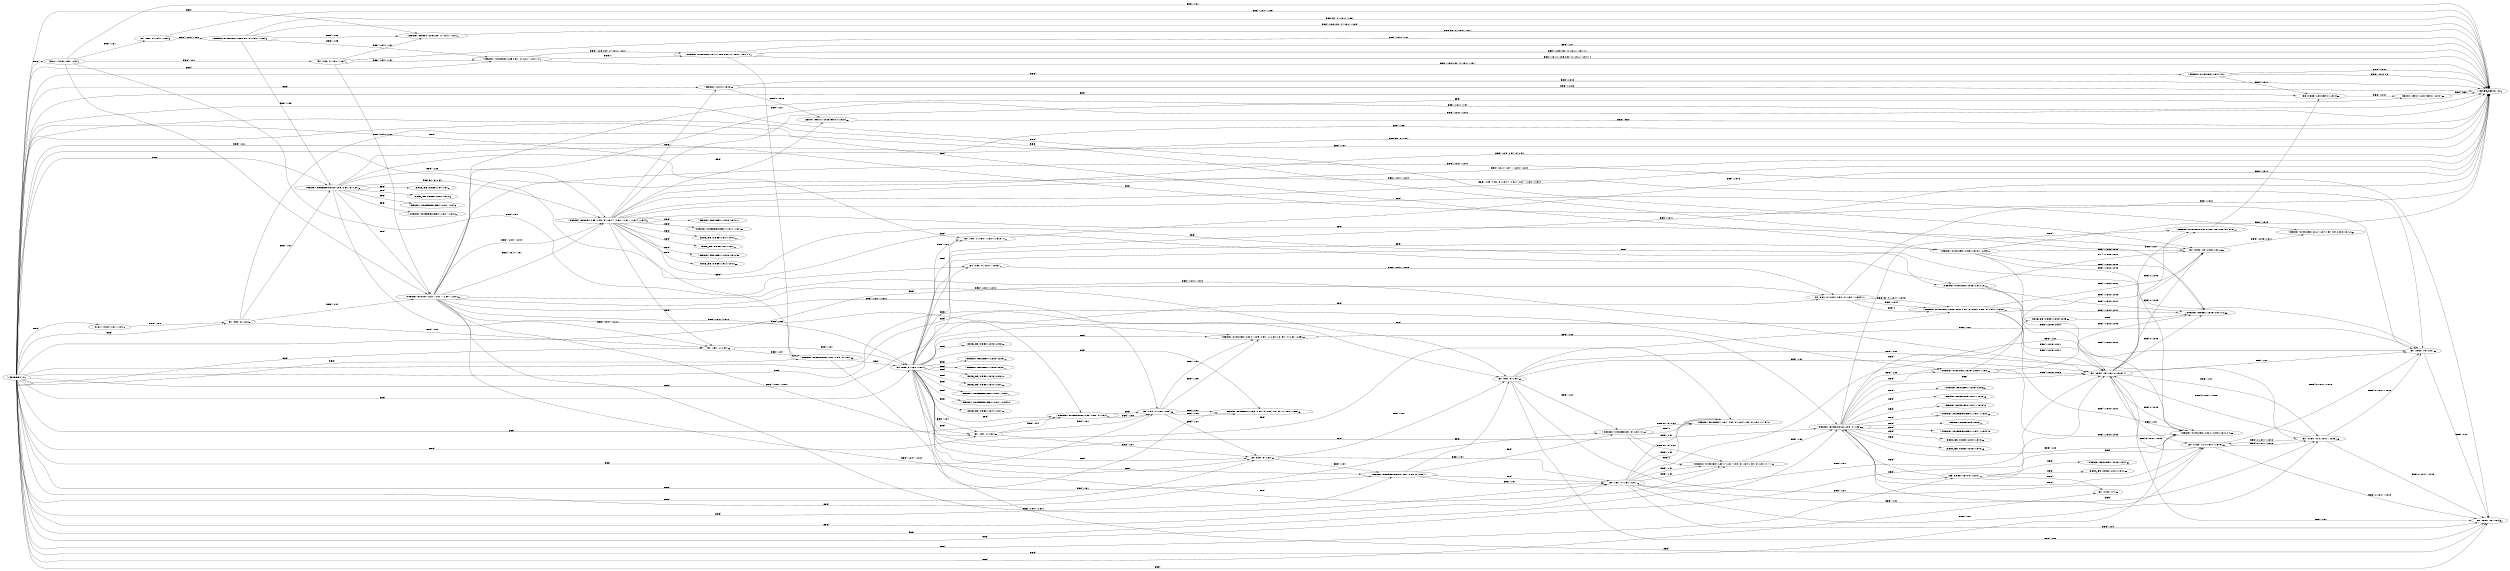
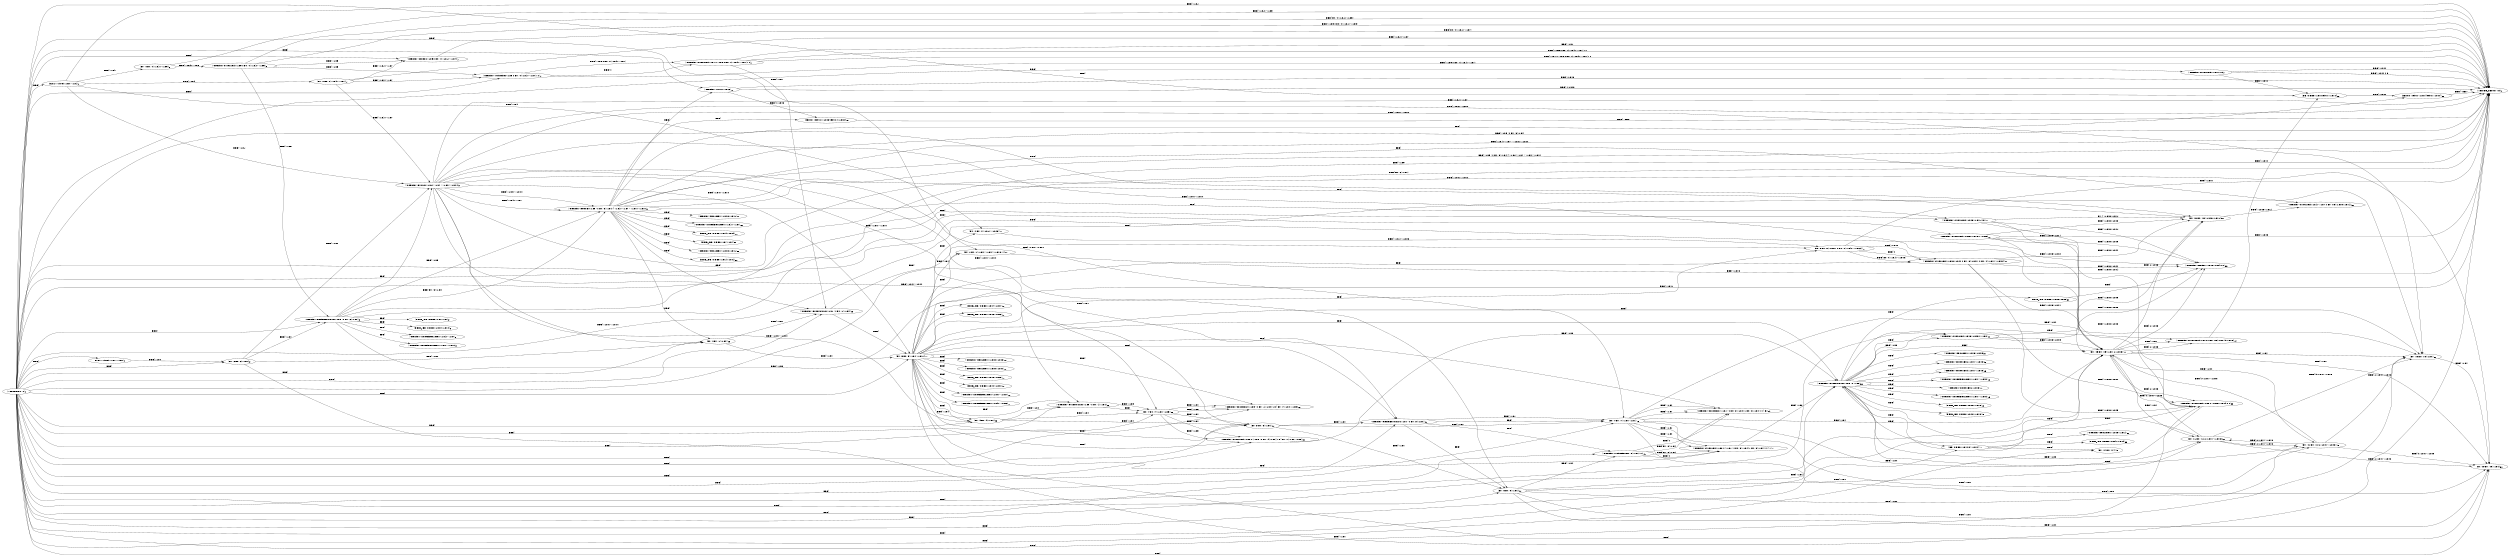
  digraph {
    fontname=Lato
    rankdir=LR
    node [fontname=Lato]
    edge [fontname=Lato]
    n1 [label=<(METHOD,FUN1)<SUB>1</SUB>>]
    n2 [label=<(PARAM,struct VAR1 *VAR2)<SUB>1</SUB>>]
    n3 [label=<(PARAM,struct VAR3 *VAR4)<SUB>1</SUB>>]
    n4 [label=<(&lt;operator&gt;.assignment,VAR11 = 0)<SUB>7</SUB>>]
    n5 [label=<(&lt;operator&gt;.assignment,VAR10.VAR14 = 0)<SUB>12</SUB>>]
    n6 [label=<(&lt;operator&gt;.assignment,VAR8 = (VAR5 &lt;= FUN4(VAR2)) ? 0 : FUN7(VAR2, VAR5))<SUB>23</SUB>>]
    n7 [label=<(&lt;operator&gt;.assignment,VAR10.VAR19 = VAR20)<SUB>26</SUB>>]
    n8 [label=<(FUN18,FUN18(VAR2))<SUB>52</SUB>>]
    n9 [label=<(FUN19,FUN19(VAR2))<SUB>54</SUB>>]
    n10 [label=<(&lt;operator&gt;.lessEqualsThan,VAR6 &lt;= FUN4(VAR2))<SUB>13</SUB>>]
    n11 [label=<(FUN5,FUN5(VAR2, VAR16))<SUB>16</SUB>>]
    n12 [label=<(&lt;operator&gt;.lessEqualsThan,VAR8 &lt;= VAR9)<SUB>30</SUB>>]
    n13 [label=<(&lt;operator&gt;.assignment,VAR8 = VAR10.VAR24 + 1)<SUB>30</SUB>>]
    n14 [label=<(IDENTIFIER,VAR11,return VAR11;)<SUB>59</SUB>>]
    n15 [label=<(&lt;operator&gt;.subtraction,VAR5 + FUN2(VAR4-&gt;VAR7) - 1)<SUB>4</SUB>>]
    n16 [label=<(FUN6,FUN6(VAR2-&gt;VAR17, VAR18, 			&quot;&quot;))<SUB>17</SUB>>]
    n17 [label=<(&lt;operator&gt;.conditional,(VAR5 &lt;= FUN4(VAR2)) ? 0 : FUN7(VAR2, VAR5))<SUB>23</SUB>>]
    n18 [label=<(FUN9,FUN9(VAR22, 1, FUN2(VAR4-&gt;VAR23)))<SUB>27</SUB>>]
    n19 [label=<(&lt;operator&gt;.assignment,VAR10.VAR25 = VAR8)<SUB>31</SUB>>]
    n20 [label=<(FUN17,FUN17())<SUB>49</SUB>>]
    n21 [label=<(FUN20,FUN20(VAR10.VAR14))<SUB>58</SUB>>]
    n22 [label=<(&lt;operator&gt;.addition,VAR5 + FUN2(VAR4-&gt;VAR7))<SUB>4</SUB>>]
    n23 [label=<(&lt;operator&gt;.greaterEqualsThan,VAR5 &gt;= FUN3(VAR2))<SUB>9</SUB>>]
    n24 [label=<(&lt;operator&gt;.minus,-VAR13)<SUB>10</SUB>>]
    n25 [label=<(FUN4,FUN4(VAR2))<SUB>13</SUB>>]
    n26 [label=<(&lt;operator&gt;.lessEqualsThan,VAR5 &lt;= FUN4(VAR2))<SUB>29</SUB>>]
    n27 [label=<(FUN7,FUN7(VAR2, VAR5))<SUB>23</SUB>>]
    n28 [label=<(&lt;operator&gt;.greaterEqualsThan,VAR6 &gt;= FUN3(VAR2))<SUB>24</SUB>>]
    n29 [label=<(&lt;operator&gt;.subtraction,FUN8(VAR2) - 1)<SUB>24</SUB>>]
    n30 [label=<(FUN7,FUN7(VAR2, VAR6))<SUB>25</SUB>>]
    n31 [label=<(&lt;operator&gt;.addition,VAR10.VAR24 + 1)<SUB>30</SUB>>]
    n32 [label=<(IDENTIFIER,VAR11,if (VAR11))<SUB>46</SUB>>]
    n33 [label=<(FUN3,FUN3(VAR2))<SUB>9</SUB>>]
    n34 [label=<(FUN4,FUN4(VAR2))<SUB>23</SUB>>]
    n35 [label=<(FUN3,FUN3(VAR2))<SUB>24</SUB>>]
    n36 [label=<(FUN8,FUN8(VAR2))<SUB>24</SUB>>]
    n37 [label=<(FUN15,FUN15(VAR2, &amp;VAR10))<SUB>44</SUB>>]
    n38 [label=<(METHOD_RETURN,int)<SUB>1</SUB>>]
    n39 [label=<(FUN2,FUN2(VAR4-&gt;VAR5))<SUB>3</SUB>>]
    n40 [label=<(&lt;operator&gt;.lessThan,VAR4-&gt;VAR7 &lt; VAR2-&gt;VAR12)<SUB>9</SUB>>]
    n41 [label=<(FUN2,FUN2(VAR4-&gt;VAR23))<SUB>27</SUB>>]
    n42 [label=<(FUN2,FUN2(VAR4-&gt;VAR7))<SUB>4</SUB>>]
    n43 [label=<(&lt;operator&gt;.assignment,VAR9 = (VAR6 &gt;= FUN3(VAR2)) ? FUN8(VAR2) - 1 : ...)<SUB>24</SUB>>]
    n44 [label=<(&lt;operator&gt;.assignment,VAR10.VAR21 = FUN9(VAR22, 1, FUN2(VAR4-&gt;VAR23)))<SUB>27</SUB>>]
    n45 [label=<(&lt;operator&gt;.conditional,(VAR6 &gt;= FUN3(VAR2)) ? FUN8(VAR2) - 1 : 						F...)<SUB>24</SUB>>]
    n46 [label=<(&lt;operator&gt;.fieldAccess,VAR10.VAR19)<SUB>26</SUB>>]
    n47 [label=<(&lt;operator&gt;.fieldAccess,VAR10.VAR21)<SUB>27</SUB>>]
    n48 [label=<(FIELD_IDENTIFIER,VAR19,VAR19)<SUB>26</SUB>>]
    n49 [label=<(FIELD_IDENTIFIER,VAR21,VAR21)<SUB>27</SUB>>]
    n50 [label=<(&lt;operator&gt;.indirectFieldAccess,VAR2-&gt;VAR17)<SUB>17</SUB>>]
    n51 [label=<(&lt;operator&gt;.indirectFieldAccess,VAR4-&gt;VAR23)<SUB>27</SUB>>]
    n52 [label=<(FIELD_IDENTIFIER,VAR17,VAR17)<SUB>17</SUB>>]
    n53 [label=<(FIELD_IDENTIFIER,VAR23,VAR23)<SUB>27</SUB>>]
    n54 [label=<(FUN14,FUN14(&amp;VAR2-&gt;VAR28))<SUB>43</SUB>>]
    n55 [label=<(&lt;operator&gt;.assignment,VAR11 = FUN15(VAR2, &amp;VAR10))<SUB>44</SUB>>]
    n56 [label=<(FUN16,FUN16(&amp;VAR2-&gt;VAR28))<SUB>45</SUB>>]
    n57 [label=<(&lt;operator&gt;.fieldAccess,VAR10.VAR25)<SUB>31</SUB>>]
    n58 [label=<(&lt;operator&gt;.addressOf,&amp;VAR2-&gt;VAR28)<SUB>43</SUB>>]
    n59 [label=<(&lt;operator&gt;.addressOf,&amp;VAR2-&gt;VAR28)<SUB>45</SUB>>]
    n60 [label=<(FIELD_IDENTIFIER,VAR25,VAR25)<SUB>31</SUB>>]
    n61 [label=<(&lt;operator&gt;.indirectFieldAccess,VAR2-&gt;VAR28)<SUB>43</SUB>>]
    n62 [label=<(&lt;operator&gt;.addressOf,&amp;VAR10)<SUB>44</SUB>>]
    n63 [label=<(&lt;operator&gt;.indirectFieldAccess,VAR2-&gt;VAR28)<SUB>45</SUB>>]
    n64 [label=<(FIELD_IDENTIFIER,VAR28,VAR28)<SUB>43</SUB>>]
    n65 [label=<(FIELD_IDENTIFIER,VAR28,VAR28)<SUB>45</SUB>>]
    n66 [label=<(RETURN,return VAR11;,return VAR11;)<SUB>59</SUB>>]
    n67 [label=<(&lt;operator&gt;.assignment,VAR6 = VAR5 + FUN2(VAR4-&gt;VAR7) - 1)<SUB>4</SUB>>]
    n68 [label=<(&lt;operator&gt;.assignment,VAR4-&gt;VAR7 = FUN20(VAR10.VAR14))<SUB>58</SUB>>]
    n69 [label=<(&lt;operator&gt;.logicalOr,VAR5 &gt;= FUN3(VAR2) || VAR4-&gt;VAR7 &lt; VAR2-&gt;VAR12)<SUB>9</SUB>>]
    n70 [label=<(&lt;operator&gt;.indirectFieldAccess,VAR4-&gt;VAR7)<SUB>9</SUB>>]
    n71 [label=<(&lt;operator&gt;.indirectFieldAccess,VAR2-&gt;VAR12)<SUB>9</SUB>>]
    n72 [label=<(FIELD_IDENTIFIER,VAR7,VAR7)<SUB>9</SUB>>]
    n73 [label=<(FIELD_IDENTIFIER,VAR12,VAR12)<SUB>9</SUB>>]
    n74 [label=<(RETURN,return -VAR13;,return -VAR13;)<SUB>10</SUB>>]
    n75 [label=<(&lt;operator&gt;.fieldAccess,VAR10.VAR24)<SUB>30</SUB>>]
    n76 [label=<(FIELD_IDENTIFIER,VAR24,VAR24)<SUB>30</SUB>>]
    n77 [label=<(&lt;operator&gt;.assignment,VAR5 = FUN2(VAR4-&gt;VAR5))<SUB>3</SUB>>]
    n78 [label=<(&lt;operator&gt;.fieldAccess,VAR10.VAR14)<SUB>12</SUB>>]
    n79 [label=<(&lt;operator&gt;.indirectFieldAccess,VAR4-&gt;VAR7)<SUB>58</SUB>>]
    n80 [label=<(FIELD_IDENTIFIER,VAR14,VAR14)<SUB>12</SUB>>]
    n81 [label=<(FIELD_IDENTIFIER,VAR7,VAR7)<SUB>58</SUB>>]
    n82 [label=<(&lt;operator&gt;.fieldAccess,VAR10.VAR14)<SUB>58</SUB>>]
    n83 [label=<(FIELD_IDENTIFIER,VAR14,VAR14)<SUB>58</SUB>>]
    n1 -> n2 [label="DDG: "]
    n1 -> n3 [label="DDG: "]
    n1 -> n4 [label="DDG: "]
    n1 -> n5 [label="DDG: "]
    n1 -> n6 [label="DDG: "]
    n1 -> n7 [label="DDG: "]
    n1 -> n8 [label="DDG: "]
    n1 -> n9 [label="DDG: "]
    n1 -> n10 [label="DDG: "]
    n1 -> n11 [label="DDG: "]
    n1 -> n12 [label="DDG: "]
    n1 -> n13 [label="DDG: "]
    n1 -> n14 [label="DDG: "]
    n1 -> n15 [label="DDG: "]
    n1 -> n16 [label="DDG: "]
    n1 -> n17 [label="DDG: "]
    n1 -> n18 [label="DDG: "]
    n1 -> n19 [label="DDG: "]
    n1 -> n20 [label="DDG: "]
    n1 -> n21 [label="DDG: "]
    n1 -> n22 [label="DDG: "]
    n1 -> n23 [label="DDG: "]
    n1 -> n24 [label="DDG: "]
    n1 -> n25 [label="DDG: "]
    n1 -> n26 [label="DDG: "]
    n1 -> n27 [label="DDG: "]
    n1 -> n28 [label="DDG: "]
    n1 -> n29 [label="DDG: "]
    n1 -> n30 [label="DDG: "]
    n1 -> n31 [label="DDG: "]
    n1 -> n32 [label="DDG: "]
    n1 -> n33 [label="DDG: "]
    n1 -> n34 [label="DDG: "]
    n1 -> n35 [label="DDG: "]
    n1 -> n36 [label="DDG: "]
    n1 -> n37 [label="DDG: "]
    n2 -> n33 [label="DDG: VAR2"]
    n3 -> n38 [label="DDG: VAR4"]
    n3 -> n39 [label="DDG: VAR4"]
    n3 -> n40 [label="DDG: VAR4"]
    n3 -> n41 [label="DDG: VAR4"]
    n3 -> n42 [label="DDG: VAR4"]
    n4 -> n14 [label="DDG: VAR11"]
    n4 -> n38 [label="DDG: VAR11"]
    n4 -> n38 [label="DDG: VAR11 = 0"]
    n5 -> n13 [label="DDG: VAR10.VAR14"]
    n5 -> n21 [label="FUN: VAR10.VAR14"]
    n5 -> n31 [label="DDG: VAR10.VAR14"]
    n5 -> n37 [label="DDG: VAR10.VAR14"]
    n6 -> n12 [label="DDG: VAR8"]
    n7 -> n13 [label="DDG: VAR10.VAR19"]
    n7 -> n21 [label="DDG: VAR10.VAR19"]
    n7 -> n31 [label="DDG: VAR10.VAR19"]
    n7 -> n37 [label="DDG: VAR10.VAR19"]
    n7 -> n38 [label="DDG: VAR20"]
    n8 -> n9 [label="DDG: VAR2"]
    n10 -> n11 [label="CDG: "]
    n10 -> n28 [label="DDG: VAR6"]
    n11 -> n6 [label="CDG: "]
-   n11 -> n7 [label="CDG: "]
    n11 -> n8 [label="CDG: "]
    n11 -> n9 [label="CDG: "]
    n11 -> n12 [label="CDG: "]
    n11 -> n16 [label="DDG: VAR2"]
    n11 -> n16 [label="CDG: "]
    n11 -> n17 [label="CDG: "]
    n11 -> n18 [label="CDG: "]
    n11 -> n26 [label="CDG: "]
    n11 -> n28 [label="CDG: "]
    n11 -> n34 [label="DDG: VAR2"]
    n11 -> n34 [label="CDG: "]
    n11 -> n35 [label="CDG: "]
    n11 -> n38 [label="DDG: VAR16"]
    n11 -> n41 [label="CDG: "]
    n11 -> n43 [label="CDG: "]
    n11 -> n44 [label="CDG: "]
    n11 -> n45 [label="CDG: "]
    n11 -> n46 [label="CDG: "]
    n11 -> n47 [label="CDG: "]
    n11 -> n48 [label="CDG: "]
    n11 -> n49 [label="CDG: "]
    n11 -> n50 [label="CDG: "]
    n11 -> n51 [label="CDG: "]
    n11 -> n52 [label="CDG: "]
    n11 -> n53 [label="CDG: "]
    n12 -> n19 [label="DDG: VAR8"]
    n12 -> n19 [label="CDG: "]
    n12 -> n32 [label="CDG: "]
    n12 -> n37 [label="CDG: "]
    n12 -> n54 [label="CDG: "]
    n12 -> n55 [label="CDG: "]
    n12 -> n56 [label="CDG: "]
    n12 -> n57 [label="CDG: "]
    n12 -> n58 [label="CDG: "]
    n12 -> n59 [label="CDG: "]
    n12 -> n60 [label="CDG: "]
    n12 -> n61 [label="CDG: "]
    n12 -> n62 [label="CDG: "]
    n12 -> n63 [label="CDG: "]
    n12 -> n64 [label="CDG: "]
    n12 -> n65 [label="CDG: "]
    n13 -> n12 [label="DDG: VAR8"]
    n14 -> n66 [label="DDG: VAR11"]
    n15 -> n38 [label="DDG: VAR5 + FUN2(VAR4-&gt;VAR7)"]
    n15 -> n67 [label="DDG: VAR5 + FUN2(VAR4-&gt;VAR7)"]
    n15 -> n67 [label="DDG: 1"]
    n16 -> n38 [label="DDG: VAR18"]
    n18 -> n38 [label="DDG: VAR22"]
    n18 -> n44 [label="DDG: VAR22"]
    n18 -> n44 [label="DDG: 1"]
    n18 -> n44 [label="DDG: FUN2(VAR4-&gt;VAR23)"]
    n19 -> n13 [label="DDG: VAR10.VAR25"]
    n19 -> n21 [label="DDG: VAR10.VAR25"]
    n19 -> n31 [label="DDG: VAR10.VAR25"]
    n19 -> n37 [label="DDG: VAR10.VAR25"]
    n21 -> n68 [label="DDG: VAR10.VAR14"]
    n22 -> n38 [label="DDG: FUN2(VAR4-&gt;VAR7)"]
    n23 -> n26 [label="DDG: VAR5"]
    n23 -> n38 [label="DDG: VAR5"]
    n23 -> n38 [label="DDG: FUN3(VAR2)"]
    n23 -> n40 [label="CDG: "]
    n23 -> n69 [label="DDG: VAR5"]
    n23 -> n69 [label="DDG: FUN3(VAR2)"]
    n23 -> n70 [label="CDG: "]
    n23 -> n71 [label="CDG: "]
    n23 -> n72 [label="CDG: "]
    n23 -> n73 [label="CDG: "]
    n24 -> n38 [label="DDG: VAR13"]
    n24 -> n38 [label="DDG: -VAR13"]
    n24 -> n74 [label="DDG: -VAR13"]
    n25 -> n10 [label="DDG: VAR2"]
    n25 -> n11 [label="DDG: VAR2"]
    n26 -> n27 [label="DDG: VAR5"]
    n26 -> n27 [label="CDG: "]
    n27 -> n6 [label="DDG: VAR2"]
    n27 -> n6 [label="DDG: VAR5"]
    n27 -> n17 [label="DDG: VAR2"]
    n27 -> n17 [label="DDG: VAR5"]
    n27 -> n35 [label="DDG: VAR2"]
    n28 -> n29 [label="CDG: "]
    n28 -> n30 [label="DDG: VAR6"]
    n28 -> n30 [label="CDG: "]
    n28 -> n36 [label="CDG: "]
    n29 -> n43 [label="DDG: FUN8(VAR2)"]
    n29 -> n43 [label="DDG: 1"]
    n29 -> n45 [label="DDG: FUN8(VAR2)"]
    n29 -> n45 [label="DDG: 1"]
    n30 -> n8 [label="DDG: VAR2"]
    n30 -> n9 [label="DDG: VAR2"]
    n30 -> n37 [label="DDG: VAR2"]
    n30 -> n43 [label="DDG: VAR2"]
    n30 -> n43 [label="DDG: VAR6"]
    n30 -> n45 [label="DDG: VAR2"]
    n30 -> n45 [label="DDG: VAR6"]
    n30 -> n54 [label="DDG: VAR2"]
    n30 -> n56 [label="DDG: VAR2"]
    n32 -> n12 [label="CDG: "]
    n32 -> n13 [label="CDG: "]
    n32 -> n20 [label="CDG: "]
    n32 -> n75 [label="CDG: "]
    n32 -> n76 [label="CDG: "]
    n33 -> n23 [label="DDG: VAR2"]
    n33 -> n25 [label="DDG: VAR2"]
    n33 -> n38 [label="DDG: VAR2"]
    n33 -> n40 [label="DDG: VAR2"]
    n34 -> n26 [label="DDG: VAR2"]
    n34 -> n27 [label="DDG: VAR2"]
    n34 -> n35 [label="DDG: VAR2"]
    n35 -> n28 [label="DDG: VAR2"]
    n35 -> n30 [label="DDG: VAR2"]
    n35 -> n36 [label="DDG: VAR2"]
    n36 -> n8 [label="DDG: VAR2"]
    n36 -> n9 [label="DDG: VAR2"]
    n36 -> n29 [label="DDG: VAR2"]
    n36 -> n37 [label="DDG: VAR2"]
    n36 -> n54 [label="DDG: VAR2"]
    n36 -> n56 [label="DDG: VAR2"]
    n37 -> n8 [label="DDG: VAR2"]
    n37 -> n9 [label="DDG: VAR2"]
    n37 -> n13 [label="DDG: &amp;VAR10"]
    n37 -> n21 [label="DDG: &amp;VAR10"]
    n37 -> n31 [label="DDG: &amp;VAR10"]
    n37 -> n54 [label="DDG: VAR2"]
    n37 -> n55 [label="DDG: VAR2"]
    n37 -> n55 [label="DDG: &amp;VAR10"]
    n37 -> n56 [label="DDG: VAR2"]
    n39 -> n38 [label="DDG: VAR4-&gt;VAR5"]
    n39 -> n77 [label="DDG: VAR4-&gt;VAR5"]
    n40 -> n8 [label="DDG: VAR2-&gt;VAR12"]
    n40 -> n9 [label="DDG: VAR2-&gt;VAR12"]
    n40 -> n11 [label="DDG: VAR2-&gt;VAR12"]
    n40 -> n25 [label="DDG: VAR2-&gt;VAR12"]
    n40 -> n27 [label="DDG: VAR2-&gt;VAR12"]
    n40 -> n30 [label="DDG: VAR2-&gt;VAR12"]
    n40 -> n34 [label="DDG: VAR2-&gt;VAR12"]
    n40 -> n35 [label="DDG: VAR2-&gt;VAR12"]
    n40 -> n36 [label="DDG: VAR2-&gt;VAR12"]
    n40 -> n37 [label="DDG: VAR2-&gt;VAR12"]
    n40 -> n38 [label="DDG: VAR4-&gt;VAR7"]
    n40 -> n38 [label="DDG: VAR2-&gt;VAR12"]
    n40 -> n69 [label="DDG: VAR4-&gt;VAR7"]
    n40 -> n69 [label="DDG: VAR2-&gt;VAR12"]
    n41 -> n18 [label="DDG: VAR4-&gt;VAR23"]
    n42 -> n15 [label="DDG: VAR4-&gt;VAR7"]
    n42 -> n22 [label="DDG: VAR4-&gt;VAR7"]
    n42 -> n38 [label="DDG: VAR4-&gt;VAR7"]
    n42 -> n40 [label="DDG: VAR4-&gt;VAR7"]
    n43 -> n12 [label="DDG: VAR9"]
    n44 -> n13 [label="DDG: VAR10.VAR21"]
    n44 -> n21 [label="DDG: VAR10.VAR21"]
    n44 -> n31 [label="DDG: VAR10.VAR21"]
    n44 -> n37 [label="DDG: VAR10.VAR21"]
    n54 -> n8 [label="DDG: &amp;VAR2-&gt;VAR28"]
    n54 -> n9 [label="DDG: &amp;VAR2-&gt;VAR28"]
    n54 -> n37 [label="DDG: &amp;VAR2-&gt;VAR28"]
    n54 -> n56 [label="DDG: &amp;VAR2-&gt;VAR28"]
    n55 -> n14 [label="DDG: VAR11"]
    n56 -> n8 [label="DDG: &amp;VAR2-&gt;VAR28"]
    n56 -> n9 [label="DDG: &amp;VAR2-&gt;VAR28"]
    n56 -> n37 [label="DDG: &amp;VAR2-&gt;VAR28"]
    n56 -> n54 [label="DDG: &amp;VAR2-&gt;VAR28"]
    n60 -> n31 [label="CDG: "]
    n66 -> n38 [label="DDG: &lt;RET&gt;"]
    n67 -> n10 [label="DDG: VAR6"]
    n67 -> n38 [label="DDG: VAR6"]
    n67 -> n38 [label="DDG: VAR5 + FUN2(VAR4-&gt;VAR7) - 1"]
    n67 -> n38 [label="DDG: VAR6 = VAR5 + FUN2(VAR4-&gt;VAR7) - 1"]
    n69 -> n5 [label="CDG: "]
    n69 -> n10 [label="CDG: "]
    n69 -> n21 [label="CDG: "]
    n69 -> n24 [label="CDG: "]
    n69 -> n25 [label="CDG: "]
    n69 -> n38 [label="DDG: VAR5 &gt;= FUN3(VAR2)"]
    n69 -> n38 [label="DDG: VAR4-&gt;VAR7 &lt; VAR2-&gt;VAR12"]
    n69 -> n38 [label="DDG: VAR5 &gt;= FUN3(VAR2) || VAR4-&gt;VAR7 &lt; VAR2-&gt;VAR12"]
    n69 -> n66 [label="CDG: "]
    n69 -> n68 [label="CDG: "]
    n69 -> n74 [label="CDG: "]
    n69 -> n78 [label="CDG: "]
    n69 -> n79 [label="CDG: "]
    n69 -> n80 [label="CDG: "]
    n69 -> n81 [label="CDG: "]
    n69 -> n82 [label="CDG: "]
    n69 -> n83 [label="CDG: "]
    n74 -> n38 [label="DDG: &lt;RET&gt;"]
    n77 -> n15 [label="DDG: VAR5"]
    n77 -> n22 [label="DDG: VAR5"]
    n77 -> n23 [label="DDG: VAR5"]
    n77 -> n38 [label="DDG: FUN2(VAR4-&gt;VAR5)"]
    n77 -> n38 [label="DDG: VAR5 = FUN2(VAR4-&gt;VAR5)"]
  }
